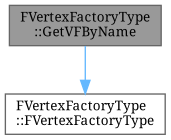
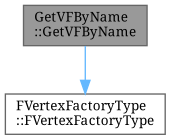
  digraph {
    rankdir=TB
    fontname="Noto Serif"
    node [fontname="Noto Serif" fontsize=10 shape=box style=filled]
-   n1 [color=gray40 fillcolor=grey60 fontcolor=black height=0.2 label="FVertexFactoryType\l::GetVFByName" width=0.4]
+   n1 [color=gray40 fillcolor=grey60 fontcolor=black height=0.2 label="GetVFByName\l::GetVFByName" width=0.4]
    n2 [color=grey40 fillcolor=white height=0.2 label="FVertexFactoryType\l::FVertexFactoryType" width=0.4]
    n1 -> n2 [color=steelblue1 fontname="Noto Serif" fontsize=10 labelfontname=Helvetica labelfontsize=10 style=solid]
  }
